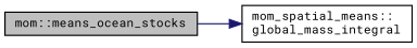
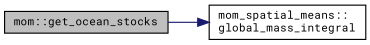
  digraph {
    rankdir=LR
    fontname="Roboto Mono"
    node [color=black fontname="Roboto Mono" fontsize=10 shape=record style=filled]
-   n1 [fillcolor=grey75 fontcolor=black height=0.2 label="mom::means_ocean_stocks" width=0.4]
+   n1 [fillcolor=grey75 fontcolor=black height=0.2 label="mom::get_ocean_stocks" width=0.4]
    n2 [fillcolor=white height=0.2 label="mom_spatial_means::\lglobal_mass_integral" width=0.4]
    n1 -> n2 [color=midnightblue fontname="Roboto Mono" fontsize=10 labelfontname=Helvetica labelfontsize=10 style=solid]
  }
